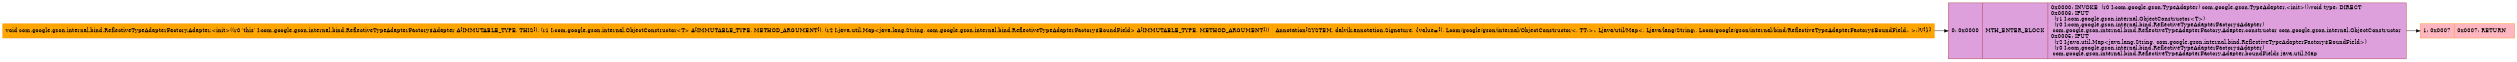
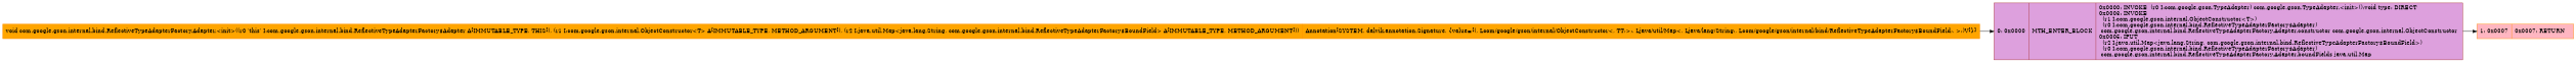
  digraph {
    rankdir=LR
    node [shape=record style=filled color=darkorange]
-   n1 [label="{0\:\ 0x0000|MTH_ENTER_BLOCK\l|0x0000: INVOKE  (r0 I:com.google.gson.TypeAdapter) com.google.gson.TypeAdapter.\<init\>():void type: DIRECT \l0x0003: IPUT  \l  (r1 I:com.google.gson.internal.ObjectConstructor\<T\>)\l  (r0 I:com.google.gson.internal.bind.ReflectiveTypeAdapterFactory$Adapter)\l com.google.gson.internal.bind.ReflectiveTypeAdapterFactory.Adapter.constructor com.google.gson.internal.ObjectConstructor \l0x0005: IPUT  \l  (r2 I:java.util.Map\<java.lang.String, com.google.gson.internal.bind.ReflectiveTypeAdapterFactory$BoundField\>)\l  (r0 I:com.google.gson.internal.bind.ReflectiveTypeAdapterFactory$Adapter)\l com.google.gson.internal.bind.ReflectiveTypeAdapterFactory.Adapter.boundFields java.util.Map \l}" fillcolor=plum color=brown]
+   n1 [label="{0\:\ 0x0000|MTH_ENTER_BLOCK\l|0x0000: INVOKE  (r0 I:com.google.gson.TypeAdapter) com.google.gson.TypeAdapter.\<init\>():void type: DIRECT \l0x0003: INVOKE  \l  (r1 I:com.google.gson.internal.ObjectConstructor\<T\>)\l  (r0 I:com.google.gson.internal.bind.ReflectiveTypeAdapterFactory$Adapter)\l com.google.gson.internal.bind.ReflectiveTypeAdapterFactory.Adapter.constructor com.google.gson.internal.ObjectConstructor \l0x0005: IPUT  \l  (r2 I:java.util.Map\<java.lang.String, com.google.gson.internal.bind.ReflectiveTypeAdapterFactory$BoundField\>)\l  (r0 I:com.google.gson.internal.bind.ReflectiveTypeAdapterFactory$Adapter)\l com.google.gson.internal.bind.ReflectiveTypeAdapterFactory.Adapter.boundFields java.util.Map \l}" fillcolor=plum color=brown]
    n2 [label="{1\:\ 0x0007|0x0007: RETURN   \l}" fillcolor=lightpink]
    n3 [label="{void com.google.gson.internal.bind.ReflectiveTypeAdapterFactory.Adapter.\<init\>((r0 'this' I:com.google.gson.internal.bind.ReflectiveTypeAdapterFactory$Adapter A[IMMUTABLE_TYPE, THIS]), (r1 I:com.google.gson.internal.ObjectConstructor\<T\> A[IMMUTABLE_TYPE, METHOD_ARGUMENT]), (r2 I:java.util.Map\<java.lang.String, com.google.gson.internal.bind.ReflectiveTypeAdapterFactory$BoundField\> A[IMMUTABLE_TYPE, METHOD_ARGUMENT]))  | Annotation[SYSTEM, dalvik.annotation.Signature, \{value=[(, Lcom\/google\/gson\/internal\/ObjectConstructor\<, TT;\>;, Ljava\/util\/Map\<, Ljava\/lang\/String;, Lcom\/google\/gson\/internal\/bind\/ReflectiveTypeAdapterFactory$BoundField;, \>;)V]\}]\l}" fillcolor=orange]
    n1 -> n2
    n3 -> n1
  }
